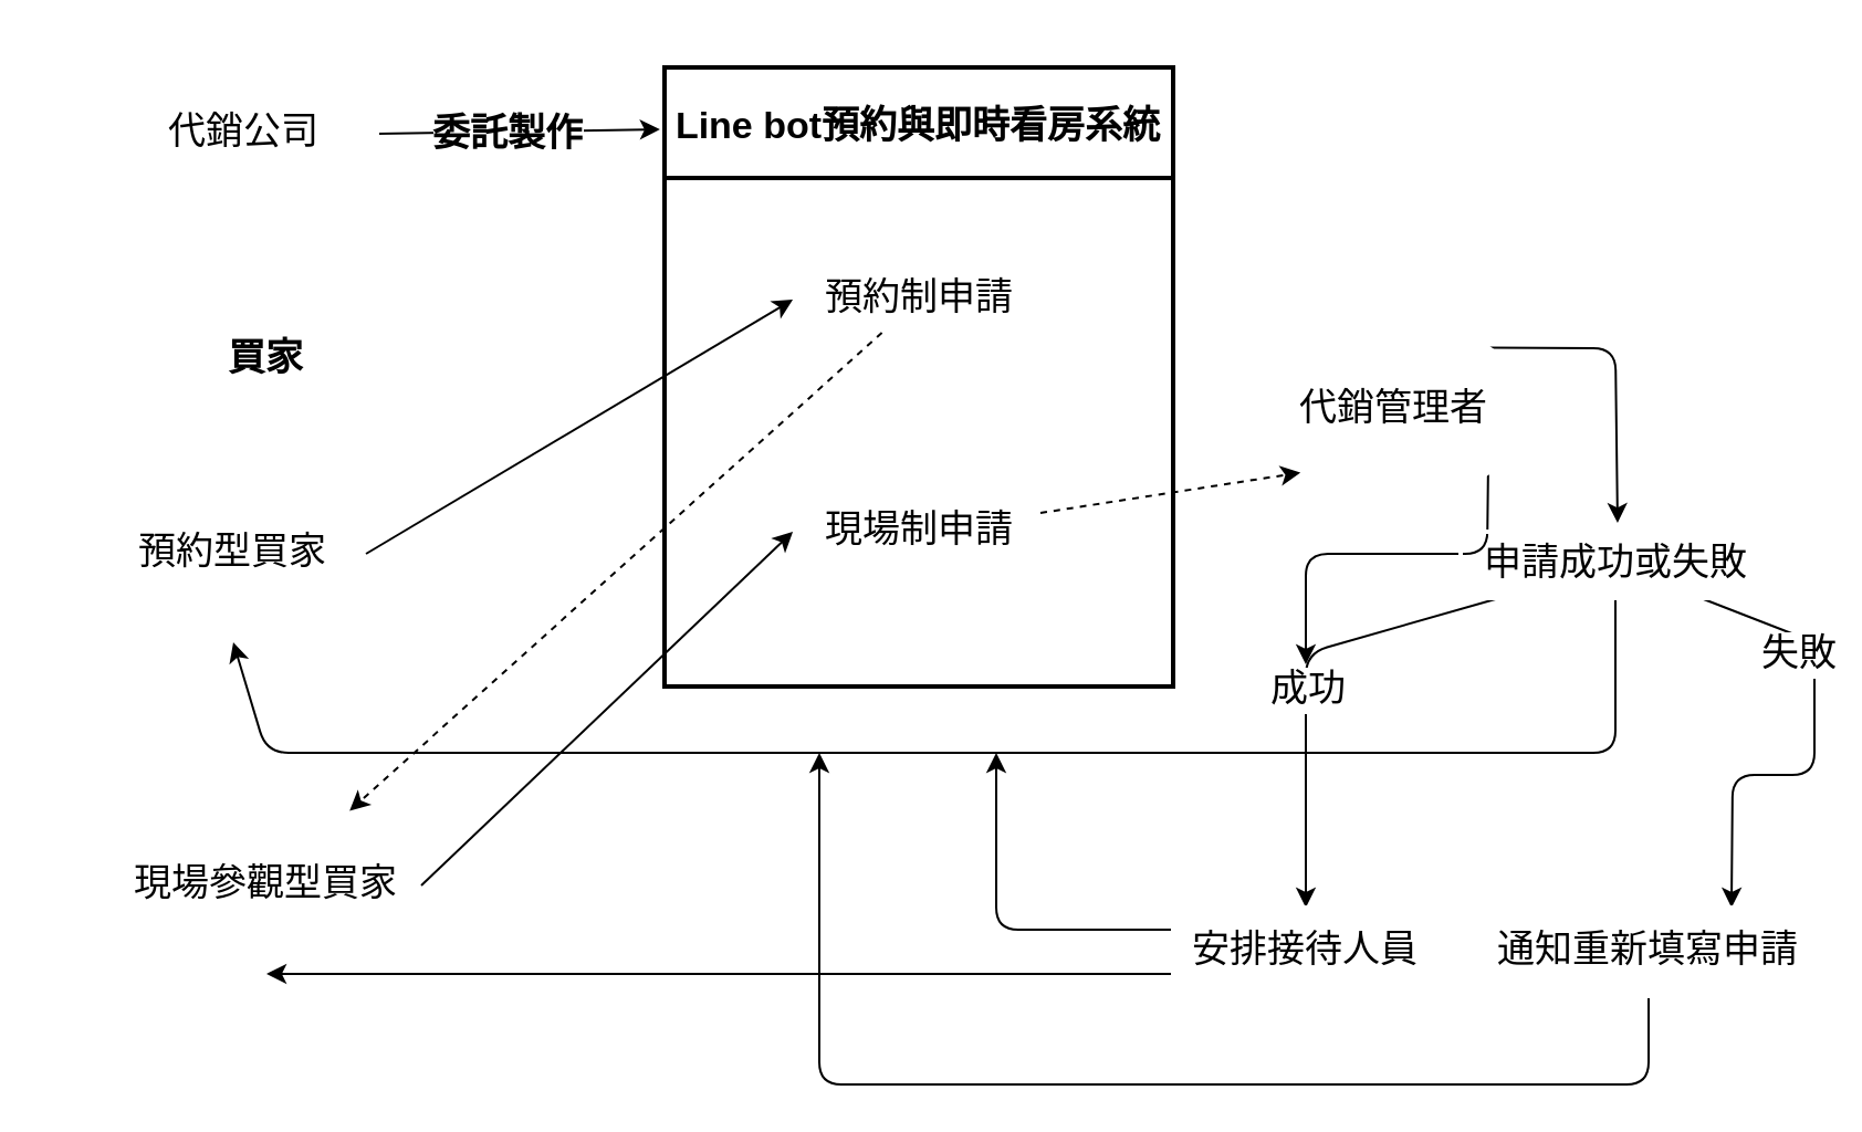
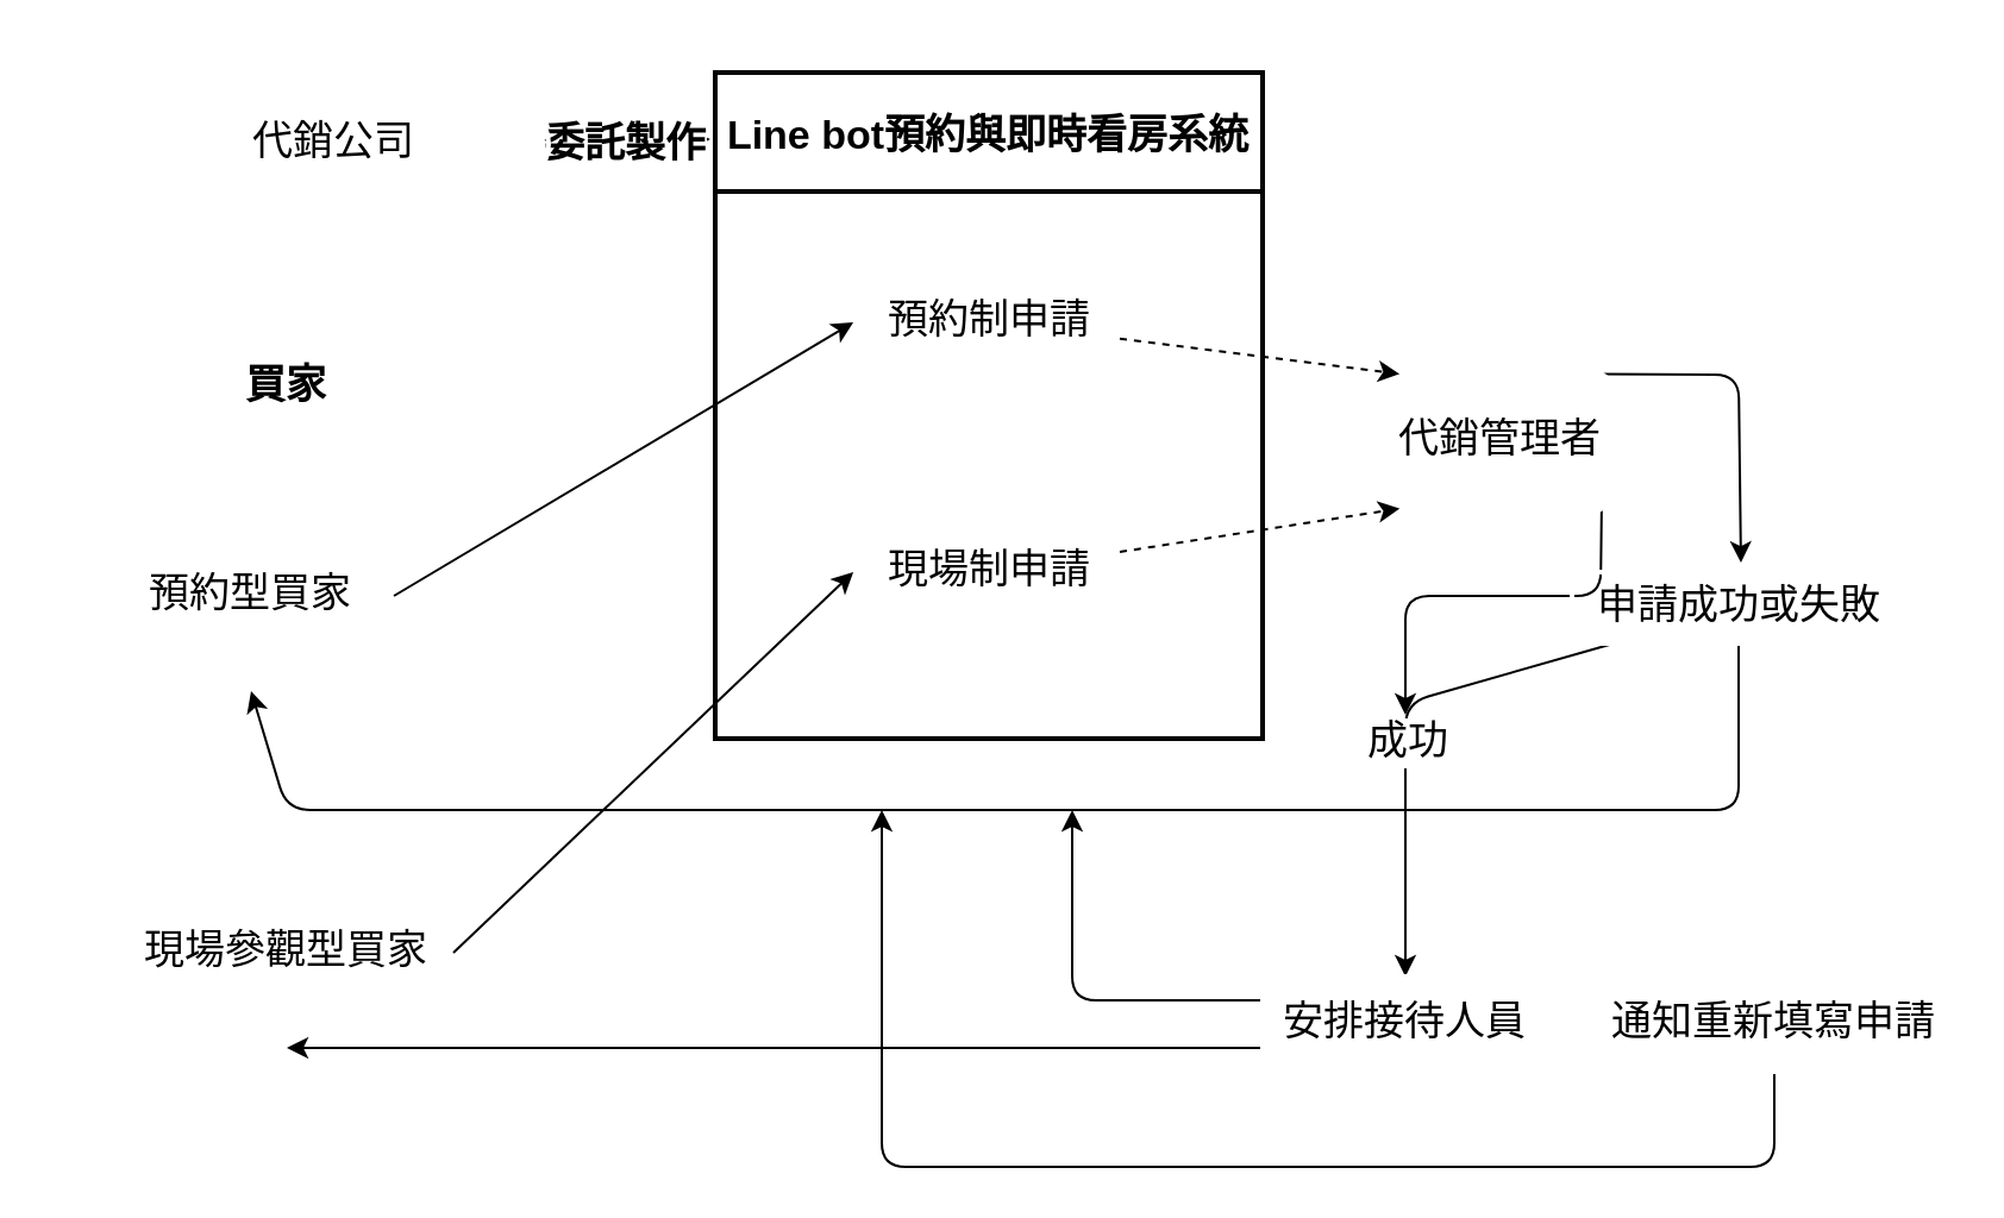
  <mxCell id="0" />
  <mxCell id="1" parent="0" />
  <mxCell id="2" value="Line bot預約與即時看房系統" style="swimlane;startSize=50;fontSize=17;strokeWidth=2;fillColor=none;" vertex="1" parent="1"><mxGeometry x="300" y="30" width="230" height="280" as="geometry" /></mxCell>
  <mxCell id="3" value="預約制申請" style="text;html=1;align=center;verticalAlign=middle;resizable=0;points=[];autosize=1;strokeColor=#FFFFFF;fillColor=none;fontSize=17;strokeWidth=2;" vertex="1" parent="2"><mxGeometry x="60" y="90" width="110" height="30" as="geometry" /></mxCell>
  <mxCell id="4" value="現場制申請" style="text;html=1;align=center;verticalAlign=middle;resizable=0;points=[];autosize=1;strokeColor=#FFFFFF;fillColor=none;fontSize=17;strokeWidth=2;" vertex="1" parent="2"><mxGeometry x="60" y="195" width="110" height="30" as="geometry" /></mxCell>
  <mxCell id="5" style="edgeStyle=none;html=1;exitX=1;exitY=0.5;exitDx=0;exitDy=0;entryX=-0.009;entryY=0.1;entryDx=0;entryDy=0;entryPerimeter=0;fontSize=17;" edge="1" parent="1" source="7" target="2"><mxGeometry relative="1" as="geometry" /></mxCell>
  <mxCell id="6" value="&lt;b&gt;委託製作&lt;/b&gt;" style="edgeLabel;html=1;align=center;verticalAlign=middle;resizable=0;points=[];fontSize=17;" vertex="1" connectable="0" parent="5"><mxGeometry x="-0.095" y="-1" relative="1" as="geometry"><mxPoint as="offset" /></mxGeometry></mxCell>
- <mxCell id="7" value="代銷公司" style="ellipse;whiteSpace=wrap;html=1;strokeColor=#FFFFFF;strokeWidth=2;fontSize=17;fillColor=none;" vertex="1" parent="1"><mxGeometry x="50" y="20" width="120" height="80" as="geometry" /></mxCell>
+ <mxCell id="7" value="代銷公司" style="ellipse;whiteSpace=wrap;html=1;strokeColor=#FFFFFF;strokeWidth=2;fontSize=17;fillColor=none;" vertex="1" parent="1"><mxGeometry x="50" y="20" width="180" height="80" as="geometry" /></mxCell>
  <mxCell id="8" style="edgeStyle=none;html=1;exitX=1;exitY=0;exitDx=0;exitDy=0;fontSize=17;entryX=0.507;entryY=-0.133;entryDx=0;entryDy=0;entryPerimeter=0;" edge="1" parent="1" source="10" target="21"><mxGeometry relative="1" as="geometry"><mxPoint x="730" y="157" as="targetPoint" /><Array as="points"><mxPoint x="730" y="157" /></Array></mxGeometry></mxCell>
  <mxCell id="9" style="edgeStyle=none;html=1;exitX=1;exitY=1;exitDx=0;exitDy=0;fontSize=17;" edge="1" parent="1" source="10"><mxGeometry relative="1" as="geometry"><mxPoint x="590" y="300" as="targetPoint" /><Array as="points"><mxPoint x="672" y="250" /><mxPoint x="590" y="250" /></Array></mxGeometry></mxCell>
  <mxCell id="10" value="代銷管理者" style="ellipse;whiteSpace=wrap;html=1;strokeColor=#FFFFFF;strokeWidth=2;fontSize=17;fillColor=none;" vertex="1" parent="1"><mxGeometry x="570" y="145" width="120" height="80" as="geometry" /></mxCell>
  <mxCell id="11" value="買家" style="swimlane;strokeColor=#FFFFFF;strokeWidth=2;fontSize=17;fillColor=none;startSize=40;" vertex="1" parent="1"><mxGeometry x="20" y="140" width="200" height="350" as="geometry" /></mxCell>
  <mxCell id="12" value="預約型買家" style="ellipse;whiteSpace=wrap;html=1;strokeColor=#FFFFFF;strokeWidth=2;fontSize=17;fillColor=none;" vertex="1" parent="11"><mxGeometry x="25" y="70" width="120" height="80" as="geometry" /></mxCell>
  <mxCell id="13" value="現場參觀型買家" style="ellipse;whiteSpace=wrap;html=1;strokeColor=#FFFFFF;strokeWidth=2;fontSize=17;fillColor=none;" vertex="1" parent="11"><mxGeometry x="30" y="220" width="140" height="80" as="geometry" /></mxCell>
  <mxCell id="14" style="edgeStyle=none;html=1;exitX=1;exitY=0.5;exitDx=0;exitDy=0;entryX=-0.018;entryY=0.5;entryDx=0;entryDy=0;entryPerimeter=0;fontSize=17;" edge="1" parent="1" source="12" target="3"><mxGeometry relative="1" as="geometry" /></mxCell>
  <mxCell id="15" style="edgeStyle=none;html=1;exitX=1;exitY=0.5;exitDx=0;exitDy=0;entryX=-0.018;entryY=0.5;entryDx=0;entryDy=0;entryPerimeter=0;fontSize=17;" edge="1" parent="1" source="13" target="4"><mxGeometry relative="1" as="geometry" /></mxCell>
  <mxCell id="16" style="edgeStyle=none;html=1;entryX=0.5;entryY=1;entryDx=0;entryDy=0;fontSize=17;" edge="1" parent="1" source="21" target="12"><mxGeometry relative="1" as="geometry"><Array as="points"><mxPoint x="730" y="340" /><mxPoint x="120" y="340" /></Array></mxGeometry></mxCell>
  <mxCell id="17" style="edgeStyle=none;html=1;entryX=0.5;entryY=0;entryDx=0;entryDy=0;fontSize=17;" edge="1" parent="1" source="21" target="26"><mxGeometry relative="1" as="geometry"><Array as="points"><mxPoint x="590" y="295" /></Array></mxGeometry></mxCell>
  <mxCell id="18" value="成功" style="edgeLabel;html=1;align=center;verticalAlign=middle;resizable=0;points=[];fontSize=17;" vertex="1" connectable="0" parent="17"><mxGeometry x="0.254" y="1" relative="1" as="geometry"><mxPoint x="-1" y="-21" as="offset" /></mxGeometry></mxCell>
- <mxCell id="19" style="edgeStyle=none;html=1;entryX=0.75;entryY=0;entryDx=0;entryDy=0;fontSize=17;" edge="1" parent="1" source="21" target="28"><mxGeometry relative="1" as="geometry"><Array as="points"><mxPoint x="820" y="290" /><mxPoint x="820" y="350" /><mxPoint x="783" y="350" /></Array></mxGeometry></mxCell>
- <mxCell id="20" value="失敗" style="edgeLabel;html=1;align=center;verticalAlign=middle;resizable=0;points=[];fontSize=17;" vertex="1" connectable="0" parent="19"><mxGeometry x="-0.548" y="2" relative="1" as="geometry"><mxPoint x="-2" y="10" as="offset" /></mxGeometry></mxCell>
  <mxCell id="21" value="申請成功或失敗" style="text;html=1;align=center;verticalAlign=middle;resizable=0;points=[];autosize=1;strokeColor=#FFFFFF;fillColor=none;fontSize=17;strokeWidth=2;" vertex="1" parent="1"><mxGeometry x="660" y="240" width="140" height="30" as="geometry" /></mxCell>
- <mxCell id="22" style="edgeStyle=none;html=1;fontSize=17;dashed=1;" edge="1" parent="1" source="3" target="13"><mxGeometry relative="1" as="geometry"><mxPoint x="630" y="135" as="targetPoint" /></mxGeometry></mxCell>
+ <mxCell id="22" style="edgeStyle=none;html=1;fontSize=17;entryX=0;entryY=0;entryDx=0;entryDy=0;dashed=1;" edge="1" parent="1" source="3" target="10"><mxGeometry relative="1" as="geometry"><mxPoint x="630" y="135" as="targetPoint" /></mxGeometry></mxCell>
  <mxCell id="23" style="edgeStyle=none;html=1;fontSize=17;entryX=0;entryY=1;entryDx=0;entryDy=0;dashed=1;" edge="1" parent="1" source="4" target="10"><mxGeometry relative="1" as="geometry"><mxPoint x="580" y="240" as="targetPoint" /></mxGeometry></mxCell>
  <mxCell id="24" style="edgeStyle=none;html=1;exitX=0;exitY=0.25;exitDx=0;exitDy=0;fontSize=17;" edge="1" parent="1" source="26"><mxGeometry relative="1" as="geometry"><mxPoint x="450" y="340" as="targetPoint" /><Array as="points"><mxPoint x="450" y="420" /></Array></mxGeometry></mxCell>
  <mxCell id="25" style="edgeStyle=none;html=1;exitX=0;exitY=0.75;exitDx=0;exitDy=0;entryX=0.5;entryY=1;entryDx=0;entryDy=0;fontSize=17;" edge="1" parent="1" source="26" target="13"><mxGeometry relative="1" as="geometry" /></mxCell>
  <mxCell id="26" value="安排接待人員" style="rounded=0;whiteSpace=wrap;html=1;strokeColor=#FFFFFF;strokeWidth=2;fontSize=17;fillColor=none;" vertex="1" parent="1"><mxGeometry x="530" y="410" width="120" height="40" as="geometry" /></mxCell>
  <mxCell id="27" style="edgeStyle=none;html=1;fontSize=17;" edge="1" parent="1" source="28"><mxGeometry relative="1" as="geometry"><mxPoint x="370" y="340" as="targetPoint" /><Array as="points"><mxPoint x="745" y="490" /><mxPoint x="370" y="490" /></Array></mxGeometry></mxCell>
  <mxCell id="28" value="通知重新填寫申請" style="rounded=0;whiteSpace=wrap;html=1;strokeColor=#FFFFFF;strokeWidth=2;fontSize=17;fillColor=none;" vertex="1" parent="1"><mxGeometry x="670" y="410" width="150" height="40" as="geometry" /></mxCell>
